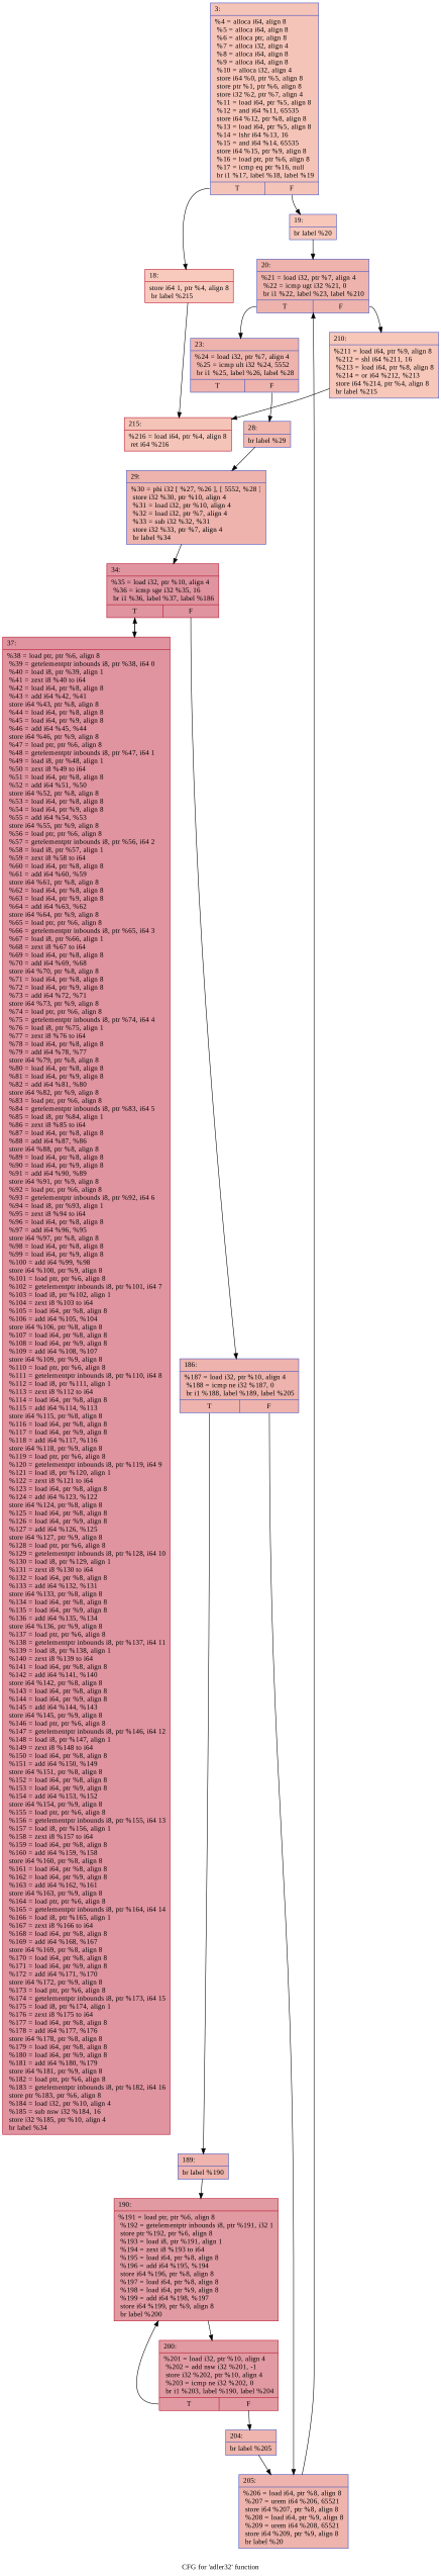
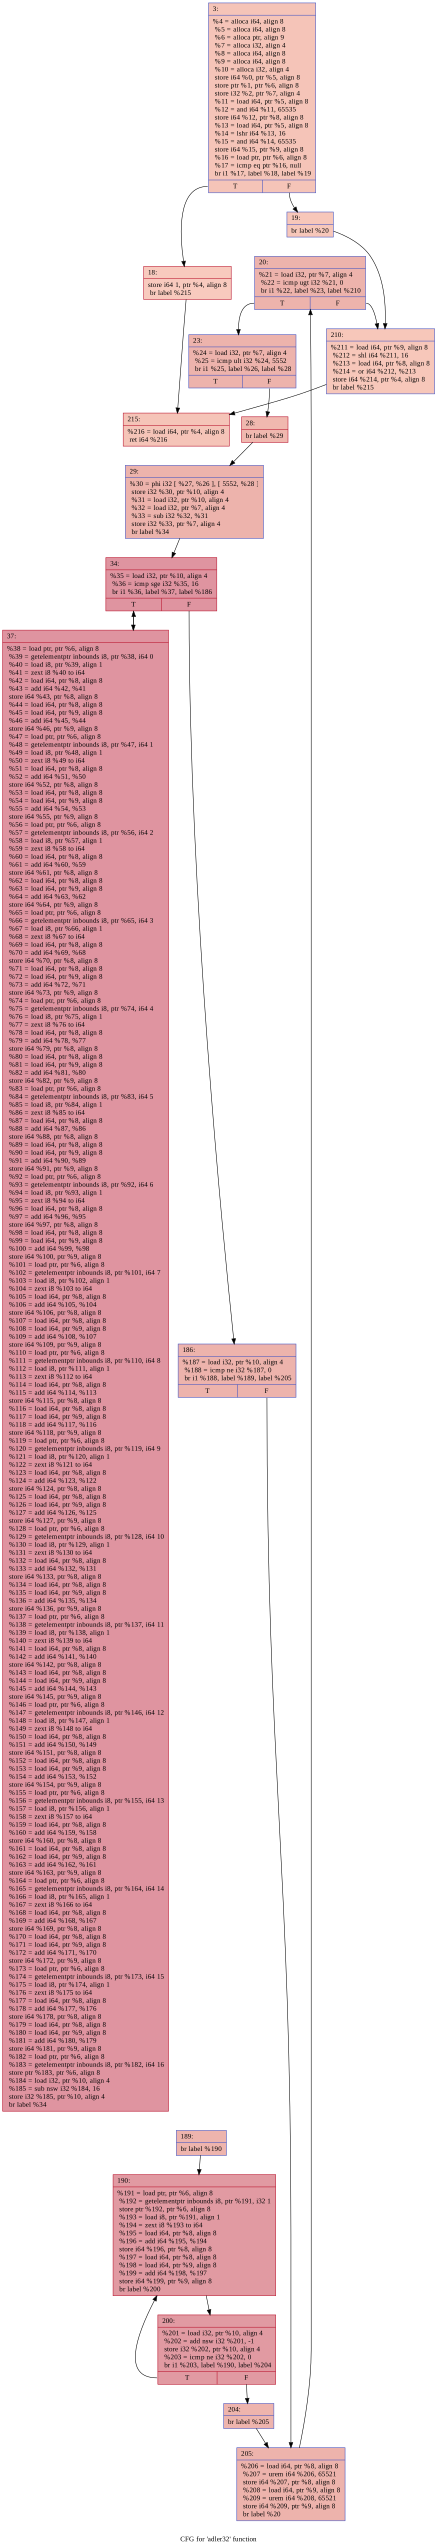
  digraph {
    fontname="Liberation Serif"
    label="CFG for 'adler32' function"
    node [color="#3d50c3ff" fillcolor="#d6524470" fontname="Liberation Serif" shape=record style=filled]
    edge [fontname="Liberation Serif"]
-   n1 [fillcolor="#e97a5f70" label="{3:\l|  %4 = alloca i64, align 8\l  %5 = alloca i64, align 8\l  %6 = alloca ptr, align 8\l  %7 = alloca i32, align 4\l  %8 = alloca i64, align 8\l  %9 = alloca i64, align 8\l  %10 = alloca i32, align 4\l  store i64 %0, ptr %5, align 8\l  store ptr %1, ptr %6, align 8\l  store i32 %2, ptr %7, align 4\l  %11 = load i64, ptr %5, align 8\l  %12 = and i64 %11, 65535\l  store i64 %12, ptr %8, align 8\l  %13 = load i64, ptr %5, align 8\l  %14 = lshr i64 %13, 16\l  %15 = and i64 %14, 65535\l  store i64 %15, ptr %9, align 8\l  %16 = load ptr, ptr %6, align 8\l  %17 = icmp eq ptr %16, null\l  br i1 %17, label %18, label %19\l|{<s0>T|<s1>F}}"]
+   n1 [fillcolor="#e97a5f70" label="{3:\l|  %4 = alloca i64, align 8\l  %5 = alloca i64, align 8\l  %6 = alloca ptr, align 9\l  %7 = alloca i32, align 4\l  %8 = alloca i64, align 8\l  %9 = alloca i64, align 8\l  %10 = alloca i32, align 4\l  store i64 %0, ptr %5, align 8\l  store ptr %1, ptr %6, align 8\l  store i32 %2, ptr %7, align 4\l  %11 = load i64, ptr %5, align 8\l  %12 = and i64 %11, 65535\l  store i64 %12, ptr %8, align 8\l  %13 = load i64, ptr %5, align 8\l  %14 = lshr i64 %13, 16\l  %15 = and i64 %14, 65535\l  store i64 %15, ptr %9, align 8\l  %16 = load ptr, ptr %6, align 8\l  %17 = icmp eq ptr %16, null\l  br i1 %17, label %18, label %19\l|{<s0>T|<s1>F}}"]
    n2 [color="#b70d28ff" fillcolor="#ef886b70" label="{18:\l|  store i64 1, ptr %4, align 8\l  br label %215\l}"]
    n3 [fillcolor="#ec7f6370" label="{19:\l|  br label %20\l}"]
    n4 [color="#b70d28ff" fillcolor="#e97a5f70" label="{215:\l|  %216 = load i64, ptr %4, align 8\l  ret i64 %216\l}"]
    n5 [label="{20:\l|  %21 = load i32, ptr %7, align 4\l  %22 = icmp ugt i32 %21, 0\l  br i1 %22, label %23, label %210\l|{<s0>T|<s1>F}}"]
    n6 [label="{23:\l|  %24 = load i32, ptr %7, align 4\l  %25 = icmp ult i32 %24, 5552\l  br i1 %25, label %26, label %28\l|{<s0>T|<s1>F}}"]
    n7 [fillcolor="#ec7f6370" label="{210:\l|  %211 = load i64, ptr %9, align 8\l  %212 = shl i64 %211, 16\l  %213 = load i64, ptr %8, align 8\l  %214 = or i64 %212, %213\l  store i64 %214, ptr %4, align 8\l  br label %215\l}"]
-   n8 [fillcolor="#dc5d4a70" label="{28:\l|  br label %29\l}"]
+   n8 [color="#b70d28ff" fillcolor="#dc5d4a70" label="{28:\l|  br label %29\l}"]
    n9 [label="{29:\l|  %30 = phi i32 [ %27, %26 ], [ 5552, %28 ]\l  store i32 %30, ptr %10, align 4\l  %31 = load i32, ptr %10, align 4\l  %32 = load i32, ptr %7, align 4\l  %33 = sub i32 %32, %31\l  store i32 %33, ptr %7, align 4\l  br label %34\l}"]
    n10 [color="#b70d28ff" fillcolor="#b70d2870" label="{34:\l|  %35 = load i32, ptr %10, align 4\l  %36 = icmp sge i32 %35, 16\l  br i1 %36, label %37, label %186\l|{<s0>T|<s1>F}}"]
    n11 [color="#b70d28ff" fillcolor="#b70d2870" label="{37:\l|  %38 = load ptr, ptr %6, align 8\l  %39 = getelementptr inbounds i8, ptr %38, i64 0\l  %40 = load i8, ptr %39, align 1\l  %41 = zext i8 %40 to i64\l  %42 = load i64, ptr %8, align 8\l  %43 = add i64 %42, %41\l  store i64 %43, ptr %8, align 8\l  %44 = load i64, ptr %8, align 8\l  %45 = load i64, ptr %9, align 8\l  %46 = add i64 %45, %44\l  store i64 %46, ptr %9, align 8\l  %47 = load ptr, ptr %6, align 8\l  %48 = getelementptr inbounds i8, ptr %47, i64 1\l  %49 = load i8, ptr %48, align 1\l  %50 = zext i8 %49 to i64\l  %51 = load i64, ptr %8, align 8\l  %52 = add i64 %51, %50\l  store i64 %52, ptr %8, align 8\l  %53 = load i64, ptr %8, align 8\l  %54 = load i64, ptr %9, align 8\l  %55 = add i64 %54, %53\l  store i64 %55, ptr %9, align 8\l  %56 = load ptr, ptr %6, align 8\l  %57 = getelementptr inbounds i8, ptr %56, i64 2\l  %58 = load i8, ptr %57, align 1\l  %59 = zext i8 %58 to i64\l  %60 = load i64, ptr %8, align 8\l  %61 = add i64 %60, %59\l  store i64 %61, ptr %8, align 8\l  %62 = load i64, ptr %8, align 8\l  %63 = load i64, ptr %9, align 8\l  %64 = add i64 %63, %62\l  store i64 %64, ptr %9, align 8\l  %65 = load ptr, ptr %6, align 8\l  %66 = getelementptr inbounds i8, ptr %65, i64 3\l  %67 = load i8, ptr %66, align 1\l  %68 = zext i8 %67 to i64\l  %69 = load i64, ptr %8, align 8\l  %70 = add i64 %69, %68\l  store i64 %70, ptr %8, align 8\l  %71 = load i64, ptr %8, align 8\l  %72 = load i64, ptr %9, align 8\l  %73 = add i64 %72, %71\l  store i64 %73, ptr %9, align 8\l  %74 = load ptr, ptr %6, align 8\l  %75 = getelementptr inbounds i8, ptr %74, i64 4\l  %76 = load i8, ptr %75, align 1\l  %77 = zext i8 %76 to i64\l  %78 = load i64, ptr %8, align 8\l  %79 = add i64 %78, %77\l  store i64 %79, ptr %8, align 8\l  %80 = load i64, ptr %8, align 8\l  %81 = load i64, ptr %9, align 8\l  %82 = add i64 %81, %80\l  store i64 %82, ptr %9, align 8\l  %83 = load ptr, ptr %6, align 8\l  %84 = getelementptr inbounds i8, ptr %83, i64 5\l  %85 = load i8, ptr %84, align 1\l  %86 = zext i8 %85 to i64\l  %87 = load i64, ptr %8, align 8\l  %88 = add i64 %87, %86\l  store i64 %88, ptr %8, align 8\l  %89 = load i64, ptr %8, align 8\l  %90 = load i64, ptr %9, align 8\l  %91 = add i64 %90, %89\l  store i64 %91, ptr %9, align 8\l  %92 = load ptr, ptr %6, align 8\l  %93 = getelementptr inbounds i8, ptr %92, i64 6\l  %94 = load i8, ptr %93, align 1\l  %95 = zext i8 %94 to i64\l  %96 = load i64, ptr %8, align 8\l  %97 = add i64 %96, %95\l  store i64 %97, ptr %8, align 8\l  %98 = load i64, ptr %8, align 8\l  %99 = load i64, ptr %9, align 8\l  %100 = add i64 %99, %98\l  store i64 %100, ptr %9, align 8\l  %101 = load ptr, ptr %6, align 8\l  %102 = getelementptr inbounds i8, ptr %101, i64 7\l  %103 = load i8, ptr %102, align 1\l  %104 = zext i8 %103 to i64\l  %105 = load i64, ptr %8, align 8\l  %106 = add i64 %105, %104\l  store i64 %106, ptr %8, align 8\l  %107 = load i64, ptr %8, align 8\l  %108 = load i64, ptr %9, align 8\l  %109 = add i64 %108, %107\l  store i64 %109, ptr %9, align 8\l  %110 = load ptr, ptr %6, align 8\l  %111 = getelementptr inbounds i8, ptr %110, i64 8\l  %112 = load i8, ptr %111, align 1\l  %113 = zext i8 %112 to i64\l  %114 = load i64, ptr %8, align 8\l  %115 = add i64 %114, %113\l  store i64 %115, ptr %8, align 8\l  %116 = load i64, ptr %8, align 8\l  %117 = load i64, ptr %9, align 8\l  %118 = add i64 %117, %116\l  store i64 %118, ptr %9, align 8\l  %119 = load ptr, ptr %6, align 8\l  %120 = getelementptr inbounds i8, ptr %119, i64 9\l  %121 = load i8, ptr %120, align 1\l  %122 = zext i8 %121 to i64\l  %123 = load i64, ptr %8, align 8\l  %124 = add i64 %123, %122\l  store i64 %124, ptr %8, align 8\l  %125 = load i64, ptr %8, align 8\l  %126 = load i64, ptr %9, align 8\l  %127 = add i64 %126, %125\l  store i64 %127, ptr %9, align 8\l  %128 = load ptr, ptr %6, align 8\l  %129 = getelementptr inbounds i8, ptr %128, i64 10\l  %130 = load i8, ptr %129, align 1\l  %131 = zext i8 %130 to i64\l  %132 = load i64, ptr %8, align 8\l  %133 = add i64 %132, %131\l  store i64 %133, ptr %8, align 8\l  %134 = load i64, ptr %8, align 8\l  %135 = load i64, ptr %9, align 8\l  %136 = add i64 %135, %134\l  store i64 %136, ptr %9, align 8\l  %137 = load ptr, ptr %6, align 8\l  %138 = getelementptr inbounds i8, ptr %137, i64 11\l  %139 = load i8, ptr %138, align 1\l  %140 = zext i8 %139 to i64\l  %141 = load i64, ptr %8, align 8\l  %142 = add i64 %141, %140\l  store i64 %142, ptr %8, align 8\l  %143 = load i64, ptr %8, align 8\l  %144 = load i64, ptr %9, align 8\l  %145 = add i64 %144, %143\l  store i64 %145, ptr %9, align 8\l  %146 = load ptr, ptr %6, align 8\l  %147 = getelementptr inbounds i8, ptr %146, i64 12\l  %148 = load i8, ptr %147, align 1\l  %149 = zext i8 %148 to i64\l  %150 = load i64, ptr %8, align 8\l  %151 = add i64 %150, %149\l  store i64 %151, ptr %8, align 8\l  %152 = load i64, ptr %8, align 8\l  %153 = load i64, ptr %9, align 8\l  %154 = add i64 %153, %152\l  store i64 %154, ptr %9, align 8\l  %155 = load ptr, ptr %6, align 8\l  %156 = getelementptr inbounds i8, ptr %155, i64 13\l  %157 = load i8, ptr %156, align 1\l  %158 = zext i8 %157 to i64\l  %159 = load i64, ptr %8, align 8\l  %160 = add i64 %159, %158\l  store i64 %160, ptr %8, align 8\l  %161 = load i64, ptr %8, align 8\l  %162 = load i64, ptr %9, align 8\l  %163 = add i64 %162, %161\l  store i64 %163, ptr %9, align 8\l  %164 = load ptr, ptr %6, align 8\l  %165 = getelementptr inbounds i8, ptr %164, i64 14\l  %166 = load i8, ptr %165, align 1\l  %167 = zext i8 %166 to i64\l  %168 = load i64, ptr %8, align 8\l  %169 = add i64 %168, %167\l  store i64 %169, ptr %8, align 8\l  %170 = load i64, ptr %8, align 8\l  %171 = load i64, ptr %9, align 8\l  %172 = add i64 %171, %170\l  store i64 %172, ptr %9, align 8\l  %173 = load ptr, ptr %6, align 8\l  %174 = getelementptr inbounds i8, ptr %173, i64 15\l  %175 = load i8, ptr %174, align 1\l  %176 = zext i8 %175 to i64\l  %177 = load i64, ptr %8, align 8\l  %178 = add i64 %177, %176\l  store i64 %178, ptr %8, align 8\l  %179 = load i64, ptr %8, align 8\l  %180 = load i64, ptr %9, align 8\l  %181 = add i64 %180, %179\l  store i64 %181, ptr %9, align 8\l  %182 = load ptr, ptr %6, align 8\l  %183 = getelementptr inbounds i8, ptr %182, i64 16\l  store ptr %183, ptr %6, align 8\l  %184 = load i32, ptr %10, align 4\l  %185 = sub nsw i32 %184, 16\l  store i32 %185, ptr %10, align 4\l  br label %34\l}"]
    n12 [label="{186:\l|  %187 = load i32, ptr %10, align 4\l  %188 = icmp ne i32 %187, 0\l  br i1 %188, label %189, label %205\l|{<s0>T|<s1>F}}"]
    n13 [fillcolor="#d8564670" label="{189:\l|  br label %190\l}"]
    n14 [label="{205:\l|  %206 = load i64, ptr %8, align 8\l  %207 = urem i64 %206, 65521\l  store i64 %207, ptr %8, align 8\l  %208 = load i64, ptr %9, align 8\l  %209 = urem i64 %208, 65521\l  store i64 %209, ptr %9, align 8\l  br label %20\l}"]
    n15 [color="#b70d28ff" fillcolor="#bb1b2c70" label="{190:\l|  %191 = load ptr, ptr %6, align 8\l  %192 = getelementptr inbounds i8, ptr %191, i32 1\l  store ptr %192, ptr %6, align 8\l  %193 = load i8, ptr %191, align 1\l  %194 = zext i8 %193 to i64\l  %195 = load i64, ptr %8, align 8\l  %196 = add i64 %195, %194\l  store i64 %196, ptr %8, align 8\l  %197 = load i64, ptr %8, align 8\l  %198 = load i64, ptr %9, align 8\l  %199 = add i64 %198, %197\l  store i64 %199, ptr %9, align 8\l  br label %200\l}"]
    n16 [color="#b70d28ff" fillcolor="#bb1b2c70" label="{200:\l|  %201 = load i32, ptr %10, align 4\l  %202 = add nsw i32 %201, -1\l  store i32 %202, ptr %10, align 4\l  %203 = icmp ne i32 %202, 0\l  br i1 %203, label %190, label %204\l|{<s0>T|<s1>F}}"]
    n17 [fillcolor="#d8564670" label="{204:\l|  br label %205\l}"]
    n1 -> n2 [tailport=s0]
    n1 -> n3 [tailport=s1]
    n2 -> n4
-   n3 -> n5
+   n3 -> n7
    n5 -> n6 [tailport=s0]
    n5 -> n7 [tailport=s1]
    n6 -> n8 [tailport=s1]
    n7 -> n4
    n8 -> n9
    n9 -> n10
    n10 -> n11 [tailport=s0]
    n10 -> n12 [tailport=s1]
    n11 -> n10
-   n12 -> n13 [tailport=s0]
    n12 -> n14 [tailport=s1]
    n13 -> n15
    n14 -> n5
    n15 -> n16
    n16 -> n15 [tailport=s0]
    n16 -> n17 [tailport=s1]
    n17 -> n14
  }
